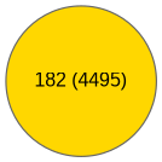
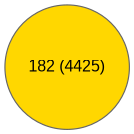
  digraph {
-   n1 [fontname=Arial label="182 (4495)" shape=circle width=0.5 style=filled fillcolor=gold color=gray40]
+   n1 [fontname=Arial label="182 (4425)" shape=circle width=0.5 style=filled fillcolor=gold color=gray40]
  }
